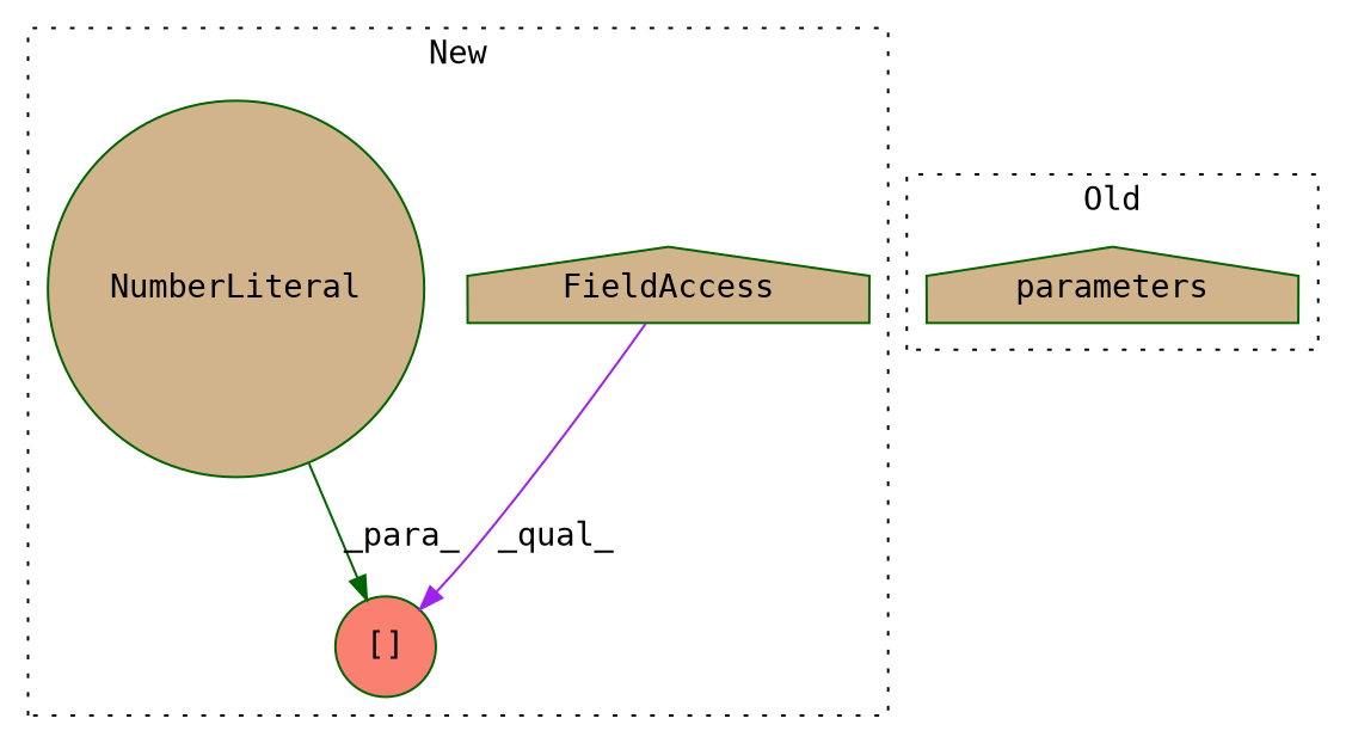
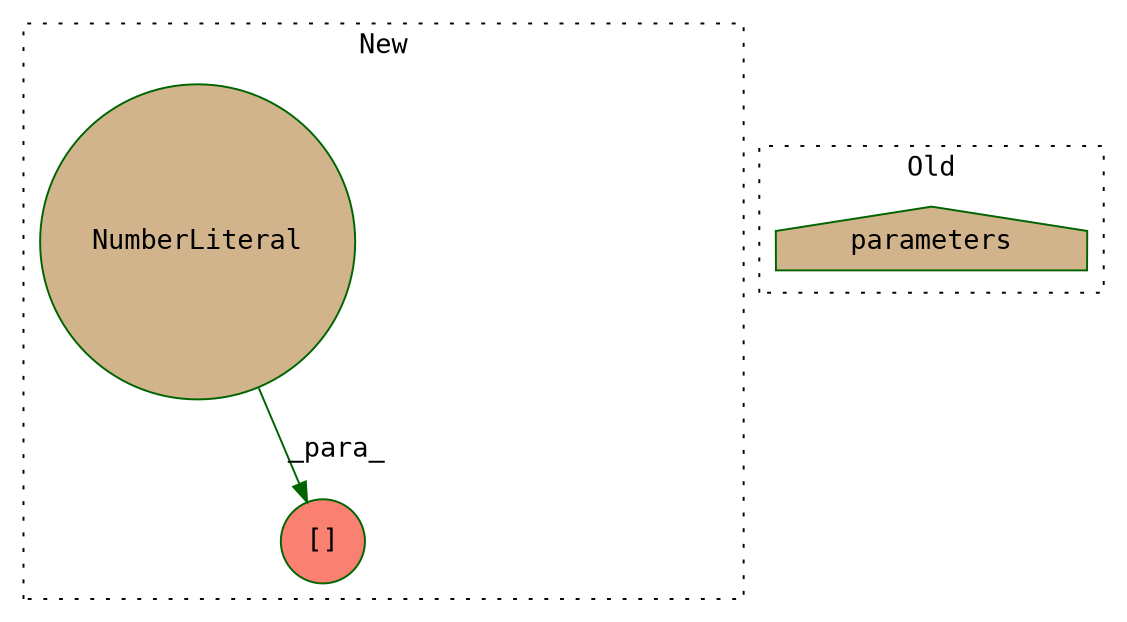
  digraph {
    fontname="DejaVu Sans Mono"
    node [shape=circle style=filled fillcolor=tan color=darkgreen fontname="DejaVu Sans Mono"]
    edge [fontname="DejaVu Sans Mono"]
    n1 [a=2 l="11,1" label="[]" s="3923,3935" fillcolor=salmon]
-   n2 [a=22 l=10 label=FieldAccess s=3923 shape=house]
    n3 [a=34 l=1 label=NumberLiteral s=3934]
    n4 [a=32 l=12 label=parameters s=3881 shape=house]
    subgraph cluster_1 {
      label=New
      style=dotted
      n1
-     n2
      n3
    }
    subgraph cluster_2 {
      label=Old
      style=dotted
      n4
    }
-   n2 -> n1 [label=_qual_ color=purple]
    n3 -> n1 [label=_para_ color=darkgreen]
  }
